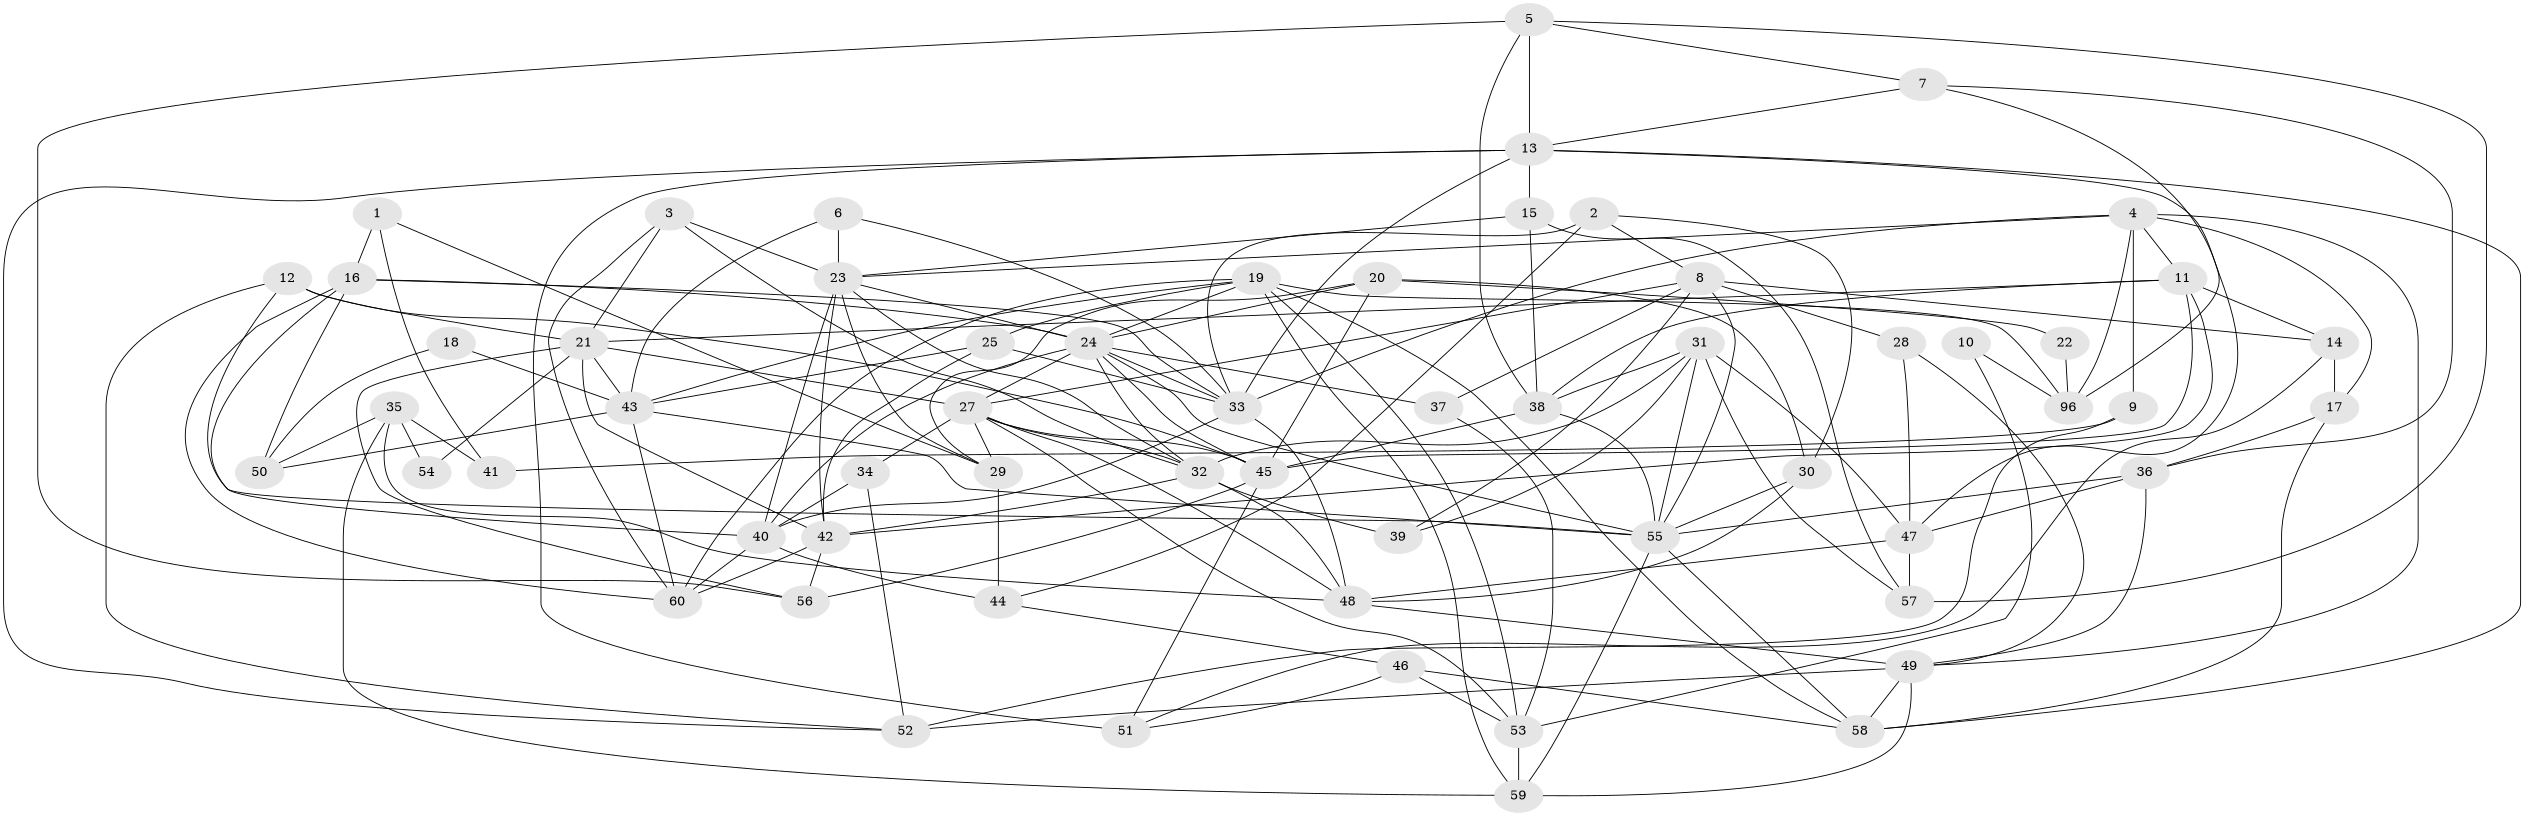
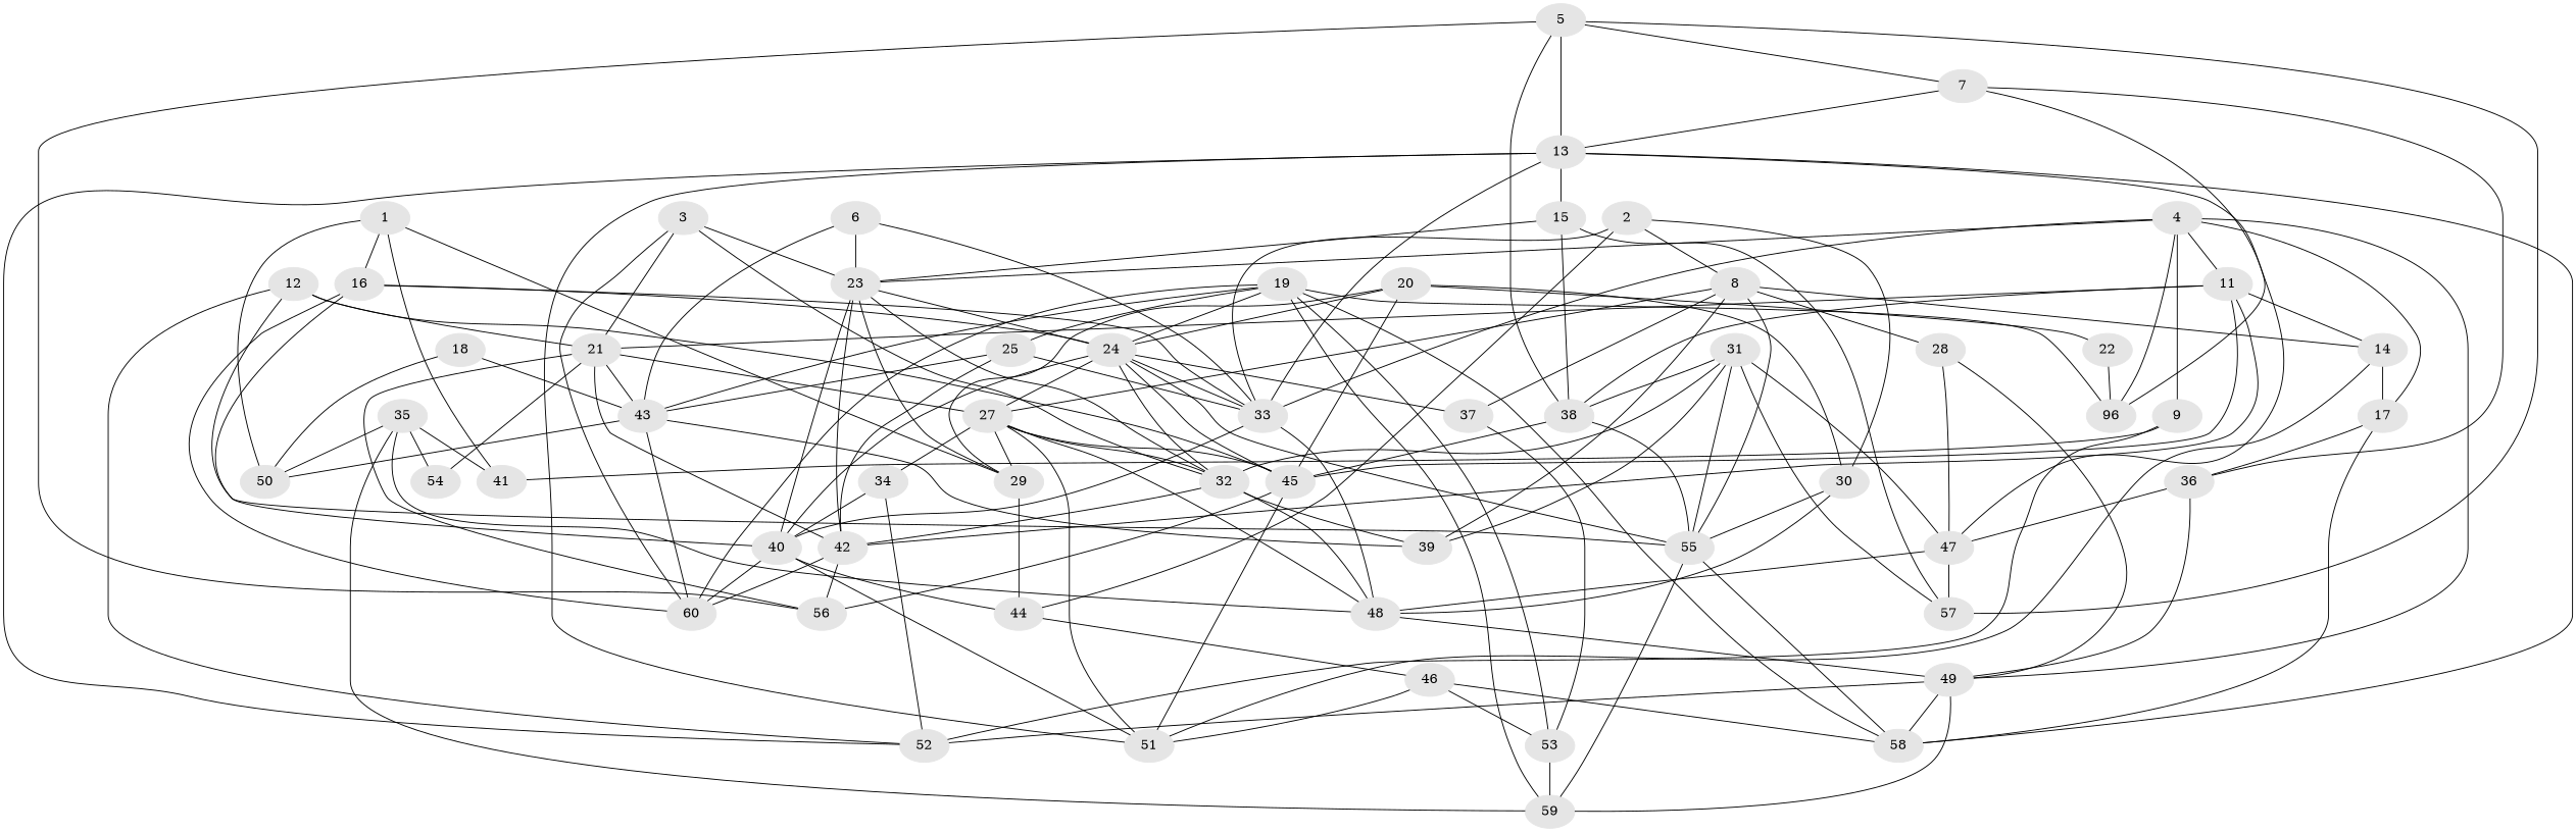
  graph {
    node [color=gray90 style=filled]
    edge [weight=1.0]
    1
    16
    29
    41
    33
    60
    24
    40
    50
    44
    2
    8
    30
    14
    27
    28
    37
    39
    55
    48
    46
    3
    21
    23
    32
    56
    43
    42
    54
    4
    9
    11
    17
    n34 [label=96]
    49
    52
    38
    45
    36
    58
    59
    5
    7
    13
    57
    15
    47
    51
    18
    6
    34
    53
-   10
    12
    19
    25
    20
    22
    31
    35
    1 -- 16
    1 -- 29
    1 -- 41
    16 -- 33
    16 -- 60
    16 -- 24
    16 -- 40
-   16 -- 50
+   1 -- 50
    29 -- 44
    33 -- 40
    33 -- 48
    24 -- 33
    24 -- 40 [weight=2.0]
    24 -- 27
    24 -- 37
    24 -- 55
    24 -- 32
    24 -- 45
    40 -- 60
    40 -- 44
+   40 -- 51 [weight=2.0]
    44 -- 46
    2 -- 33 [weight=2.0]
    2 -- 44
    2 -- 8
    2 -- 30
    8 -- 14
    8 -- 27
    8 -- 28 [weight=2.0]
    8 -- 37
    8 -- 39
    8 -- 55
    30 -- 55
    30 -- 48
    14 -- 17
    14 -- 51 [weight=2.0]
    27 -- 29
    27 -- 48
    27 -- 32
    27 -- 45
-   27 -- 53
+   27 -- 51
    27 -- 34
    28 -- 49
    28 -- 47
    37 -- 53
    55 -- 58
    55 -- 59
    48 -- 49
    46 -- 58
    46 -- 51
    46 -- 53
    3 -- 60
    3 -- 21
    3 -- 23
    3 -- 32
    21 -- 27
    21 -- 56
    21 -- 43
    21 -- 42
    21 -- 54 [weight=2.0]
    23 -- 29 [weight=2.0]
    23 -- 24
    23 -- 40
    23 -- 32
    23 -- 42
    32 -- 39
    32 -- 48
    32 -- 42
    43 -- 60
    43 -- 50
-   43 -- 55
+   43 -- 39
    42 -- 60
    42 -- 56
    4 -- 33
    4 -- 23
    4 -- 9
    4 -- 11
    4 -- 17
    4 -- n34
    4 -- 49
    9 -- 41
    9 -- 52 [weight=2.0]
    11 -- 14
    11 -- 21
    11 -- 42
    11 -- 38
    11 -- 45 [weight=2.0]
    17 -- 36
    17 -- 58
    49 -- 52
    49 -- 58
    49 -- 59
    38 -- 55
    38 -- 45
    45 -- 56
    45 -- 51
-   36 -- 55
    36 -- 49
    36 -- 47
    5 -- 56
    5 -- 38
    5 -- 7
    5 -- 13
    5 -- 57
    7 -- n34
    7 -- 36
    7 -- 13
    13 -- 33 [weight=2.0]
    13 -- 52
    13 -- 58
    13 -- 15
    13 -- 47
    13 -- 51
    15 -- 23
    15 -- 38
    15 -- 57
    47 -- 48
    47 -- 57
    18 -- 50
    18 -- 43
    6 -- 33
    6 -- 23
    6 -- 43
    34 -- 40
    34 -- 52
    53 -- 59 [weight=2.0]
-   10 -- n34
-   10 -- 53
    12 -- 55
    12 -- 21
    12 -- 52
    12 -- 45 [weight=2.0]
    19 -- 60
    19 -- 24
    19 -- 43
    19 -- n34
    19 -- 58
    19 -- 59
    19 -- 53
    19 -- 25
    25 -- 33
    25 -- 43 [weight=2.0]
    25 -- 42
    20 -- 29
    20 -- 24
    20 -- 30
    20 -- 45 [weight=2.0]
    20 -- 22
    22 -- n34
    31 -- 39
    31 -- 55
    31 -- 32
    31 -- 38
    31 -- 57 [weight=2.0]
    31 -- 47
    35 -- 41
    35 -- 50
    35 -- 48
    35 -- 54
    35 -- 59
  }
